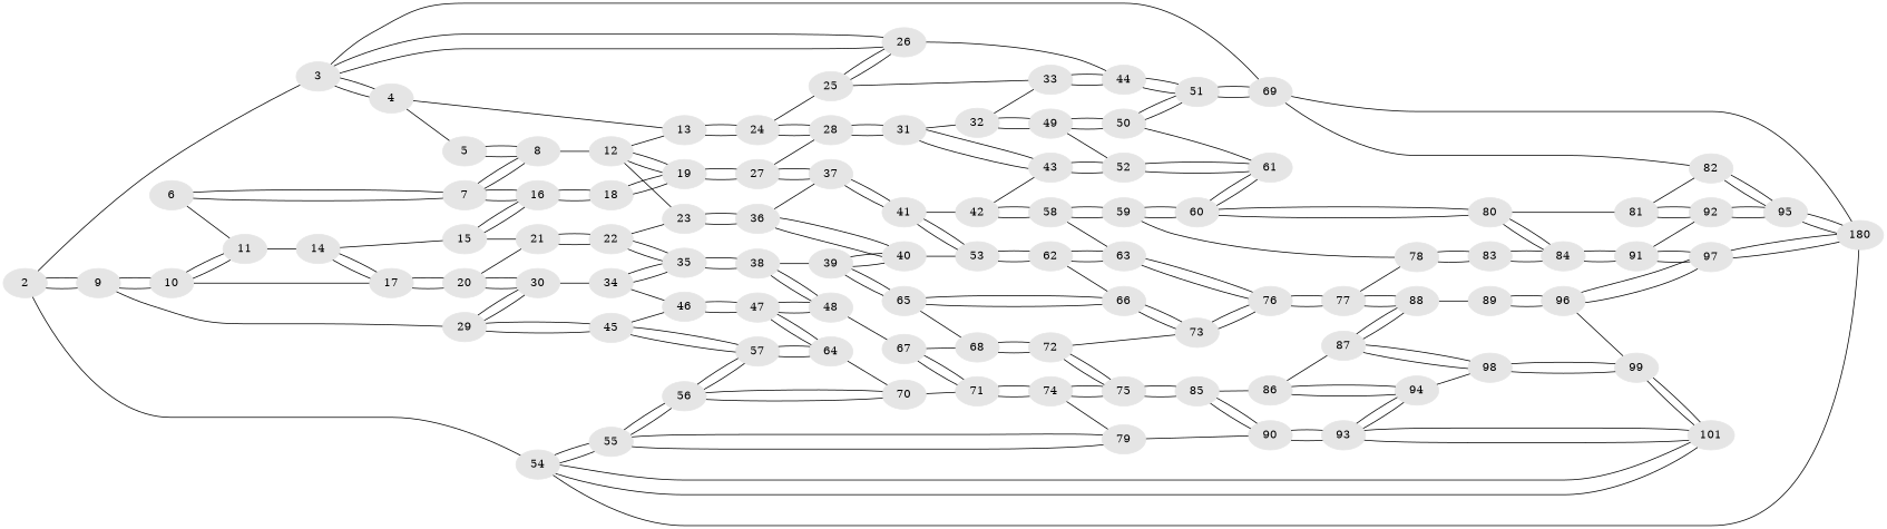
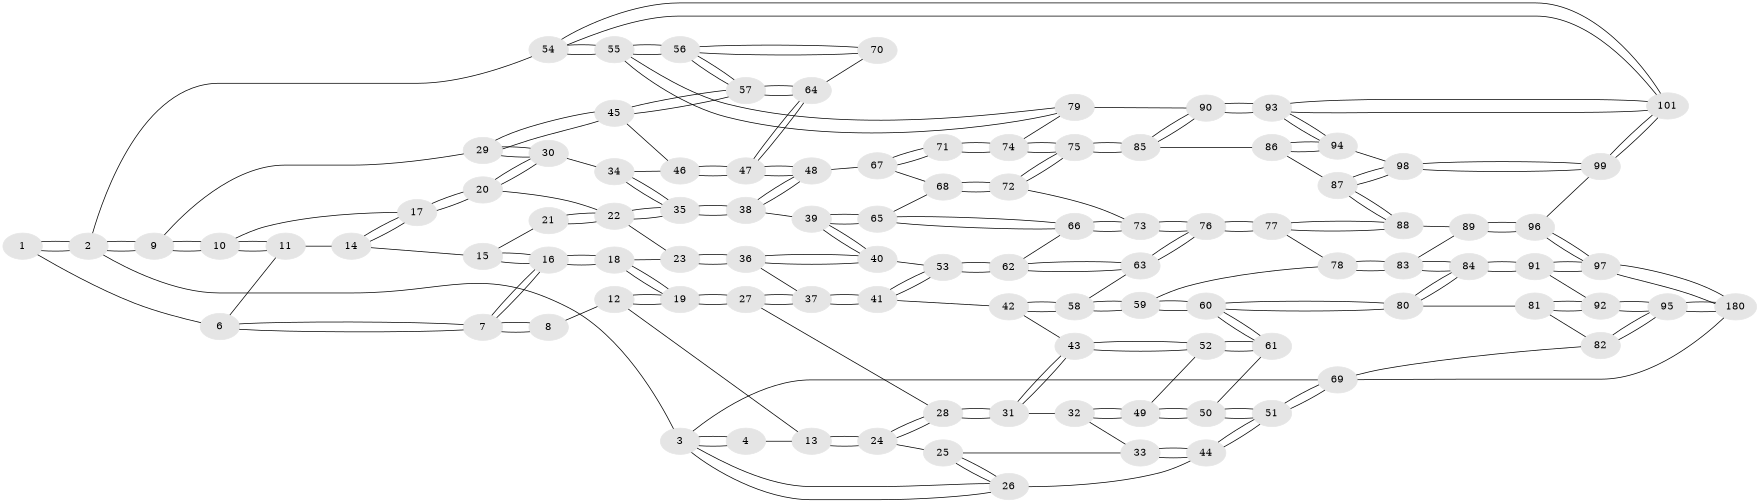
  graph {
    rankdir=LR
    node [color=gray90 style=filled]
+   1
    2
    6
    3
    9
    54
    7
    11
    4
    26
    69
    10
    29
    55
    n15 [label=180]
    101
-   5
    13
    44
    82
    8
    24
    12
    16
    14
    18
    19
    17
    30
    45
    20
    15
    27
    25
    28
    21
    22
    23
    36
    37
    34
    35
    38
    40
    33
    31
    51
    41
    32
    43
    46
    57
    49
    52
    50
    47
    39
    48
    53
    42
    65
    67
    66
    68
    62
    58
    59
    63
    61
    64
    70
    71
    56
    79
    90
    60
    78
    76
    80
    83
    81
    84
    73
    77
    72
    74
    75
    95
    85
    86
    88
    89
    93
    92
    91
    96
    97
    87
    94
    98
    99
+   1 -- 2
+   1 -- 2
+   1 -- 6
    2 -- 3
    2 -- 9
    2 -- 9
    2 -- 54
    6 -- 7
    6 -- 7
    6 -- 11
    3 -- 4
    3 -- 4
    3 -- 26
    3 -- 26
    3 -- 69
    9 -- 10
    9 -- 10
    9 -- 29
    54 -- 55
    54 -- 55
-   54 -- n15
    54 -- 101
    54 -- 101
    7 -- 8
    7 -- 8
    7 -- 16
    7 -- 16
    11 -- 14
-   4 -- 5
    4 -- 13
    26 -- 44
    69 -- n15
    69 -- 82
    10 -- 11
    10 -- 11
    10 -- 17
    29 -- 30
    29 -- 30
    29 -- 45
    29 -- 45
    55 -- 56
    55 -- 56
    55 -- 79
    55 -- 79
-   5 -- 8
-   5 -- 8
    13 -- 24
    13 -- 24
    44 -- 51
    44 -- 51
    82 -- 95
    82 -- 95
    8 -- 12
    24 -- 25
    24 -- 28
    24 -- 28
    12 -- 13
    12 -- 19
    12 -- 19
    16 -- 18
    16 -- 18
    14 -- 17
    14 -- 17
    14 -- 15
    18 -- 19
    18 -- 19
-   12 -- 23
+   18 -- 23
    19 -- 27
    19 -- 27
    17 -- 20
    17 -- 20
    30 -- 34
    45 -- 46
    45 -- 57
    45 -- 57
    20 -- 30
    20 -- 30
-   20 -- 21
+   20 -- 22
    15 -- 16
    15 -- 16
    15 -- 21
    27 -- 28
    27 -- 37
    27 -- 37
    25 -- 26
    25 -- 26
    25 -- 33
    28 -- 31
    28 -- 31
    21 -- 22
    21 -- 22
    22 -- 23
    22 -- 35
    22 -- 35
    23 -- 36
    23 -- 36
    36 -- 37
    36 -- 40
    36 -- 40
    37 -- 41
    37 -- 41
    34 -- 35
    34 -- 35
    34 -- 46
    35 -- 38
    35 -- 38
    38 -- 39
    38 -- 48
    38 -- 48
    40 -- 53
    33 -- 44
    33 -- 44
    31 -- 32
    31 -- 43
    31 -- 43
    51 -- 69
    51 -- 69
    41 -- 53
    41 -- 53
    41 -- 42
    32 -- 33
    32 -- 49
    32 -- 49
    43 -- 52
    43 -- 52
    46 -- 47
    46 -- 47
    57 -- 64
    57 -- 64
    49 -- 52
    49 -- 50
    49 -- 50
    52 -- 61
    52 -- 61
    50 -- 51
    50 -- 51
    50 -- 61
    47 -- 48
    47 -- 48
    47 -- 64
    47 -- 64
    39 -- 40
    39 -- 40
    39 -- 65
    39 -- 65
    48 -- 67
    53 -- 62
    53 -- 62
    42 -- 43
    42 -- 58
    42 -- 58
    65 -- 66
    65 -- 66
    65 -- 68
    67 -- 68
    67 -- 71
    67 -- 71
    66 -- 73
    66 -- 73
    68 -- 72
    68 -- 72
    62 -- 66
    62 -- 63
    62 -- 63
    58 -- 59
    58 -- 59
    58 -- 63
    59 -- 60
    59 -- 60
    59 -- 78
    63 -- 76
    63 -- 76
    64 -- 70
-   70 -- 71
    71 -- 74
    71 -- 74
    56 -- 57
    56 -- 57
    56 -- 70
    56 -- 70
    79 -- 90
    90 -- 93
    90 -- 93
    60 -- 61
    60 -- 61
    60 -- 80
    60 -- 80
    78 -- 83
    78 -- 83
    76 -- 77
    76 -- 77
    80 -- 81
    80 -- 84
    80 -- 84
    83 -- 84
    83 -- 84
+   83 -- 89
    81 -- 82
    81 -- 92
    81 -- 92
    84 -- 91
    84 -- 91
    73 -- 76
    73 -- 76
    77 -- 78
    77 -- 88
    77 -- 88
    72 -- 73
    72 -- 75
    72 -- 75
    74 -- 79
    74 -- 75
    74 -- 75
    75 -- 85
    75 -- 85
    95 -- n15
    95 -- n15
    85 -- 90
    85 -- 90
    85 -- 86
    86 -- 87
    86 -- 94
    86 -- 94
    88 -- 89
    89 -- 96
    89 -- 96
    93 -- 101
    93 -- 101
    93 -- 94
    93 -- 94
    92 -- 95
    92 -- 95
    91 -- 92
    91 -- 97
    91 -- 97
    96 -- 97
    96 -- 97
    96 -- 99
    97 -- n15
    97 -- n15
    87 -- 88
    87 -- 88
    87 -- 98
    87 -- 98
    94 -- 98
    98 -- 99
    98 -- 99
    99 -- 101
    99 -- 101
  }
